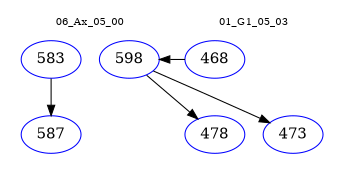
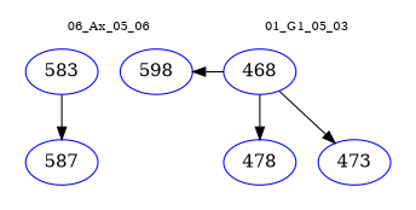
  digraph {
    node [color=blue]
    edge [color=black]
    n1 [label=583]
    n2 [label=587]
    n3 [label=598]
    n4 [label=468]
    n5 [label=478]
    n6 [label=473]
    subgraph cluster_1 {
      color=white
      fontsize=10
-     label="06_Ax_05_00"
+     label="06_Ax_05_06"
      n1
      n2
      n3
    }
    subgraph cluster_2 {
      color=white
      fontsize=10
      label="01_G1_05_03"
      n4
      n5
      n6
    }
    n1 -> n2
    n4 -> n3
-   n3 -> n5
-   n3 -> n6
+   n4 -> n5
+   n4 -> n6
  }
